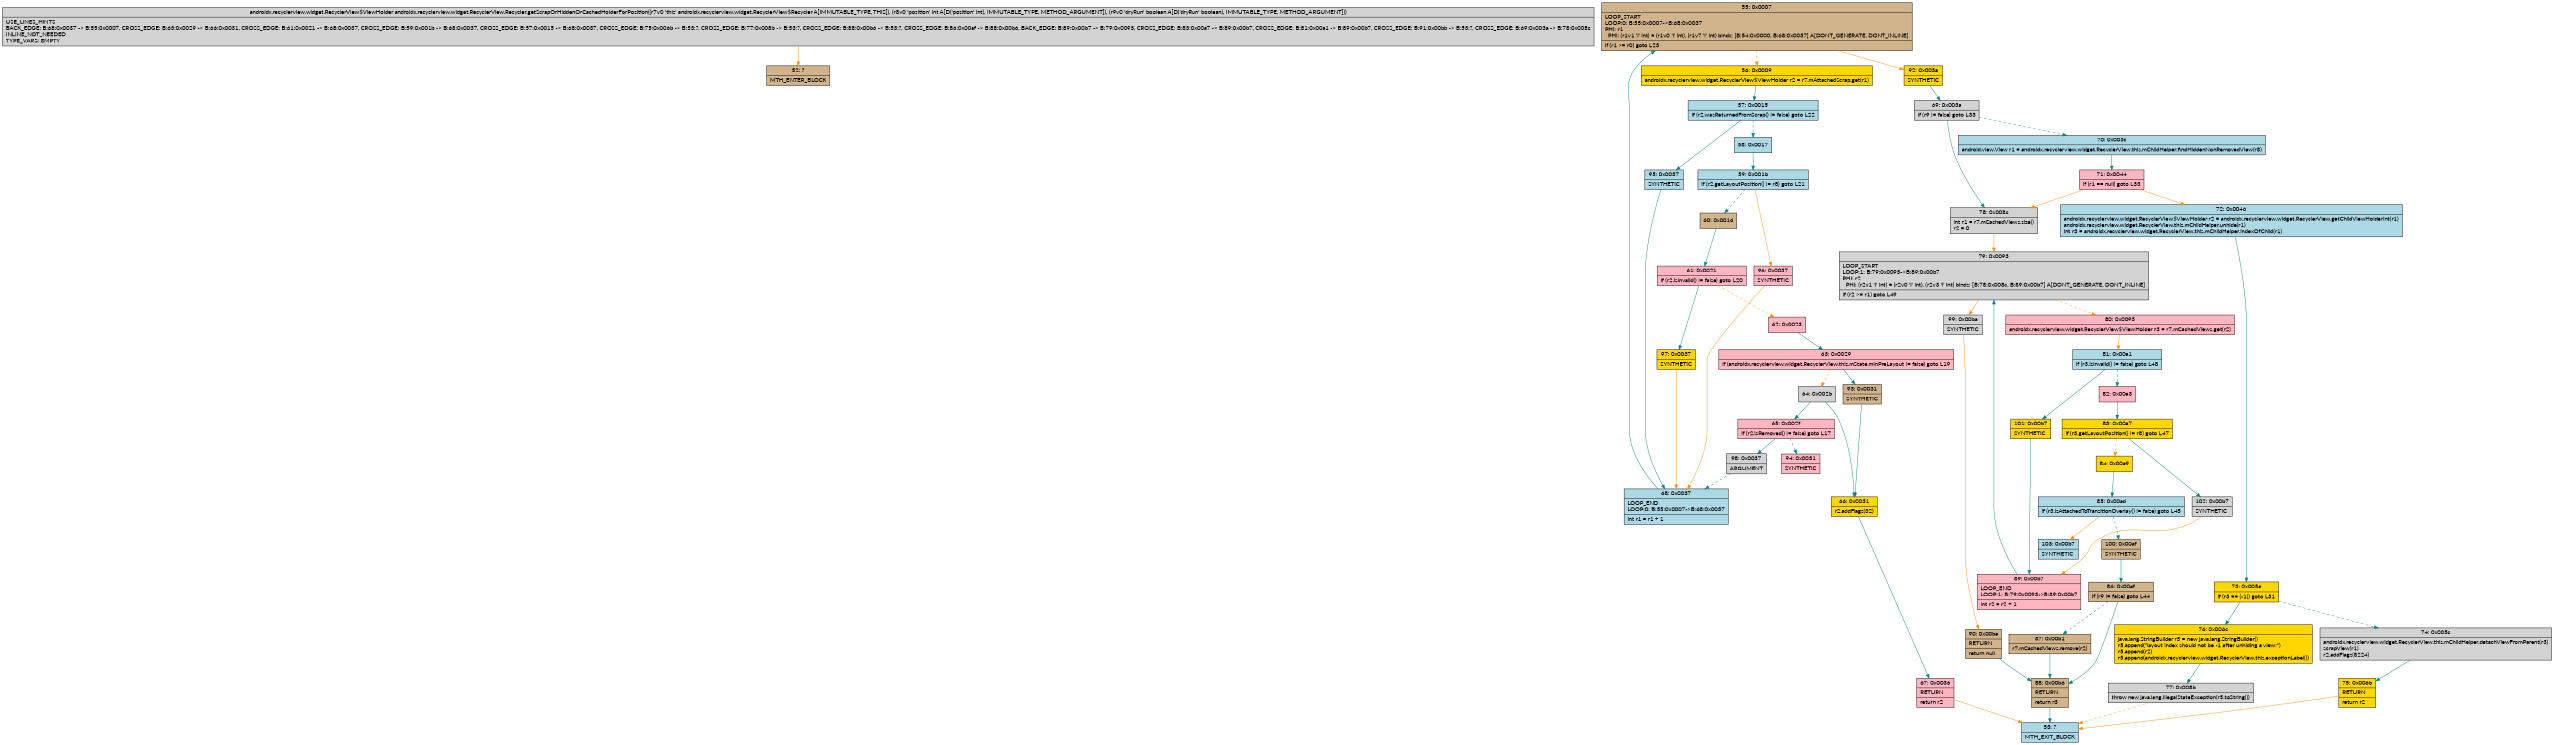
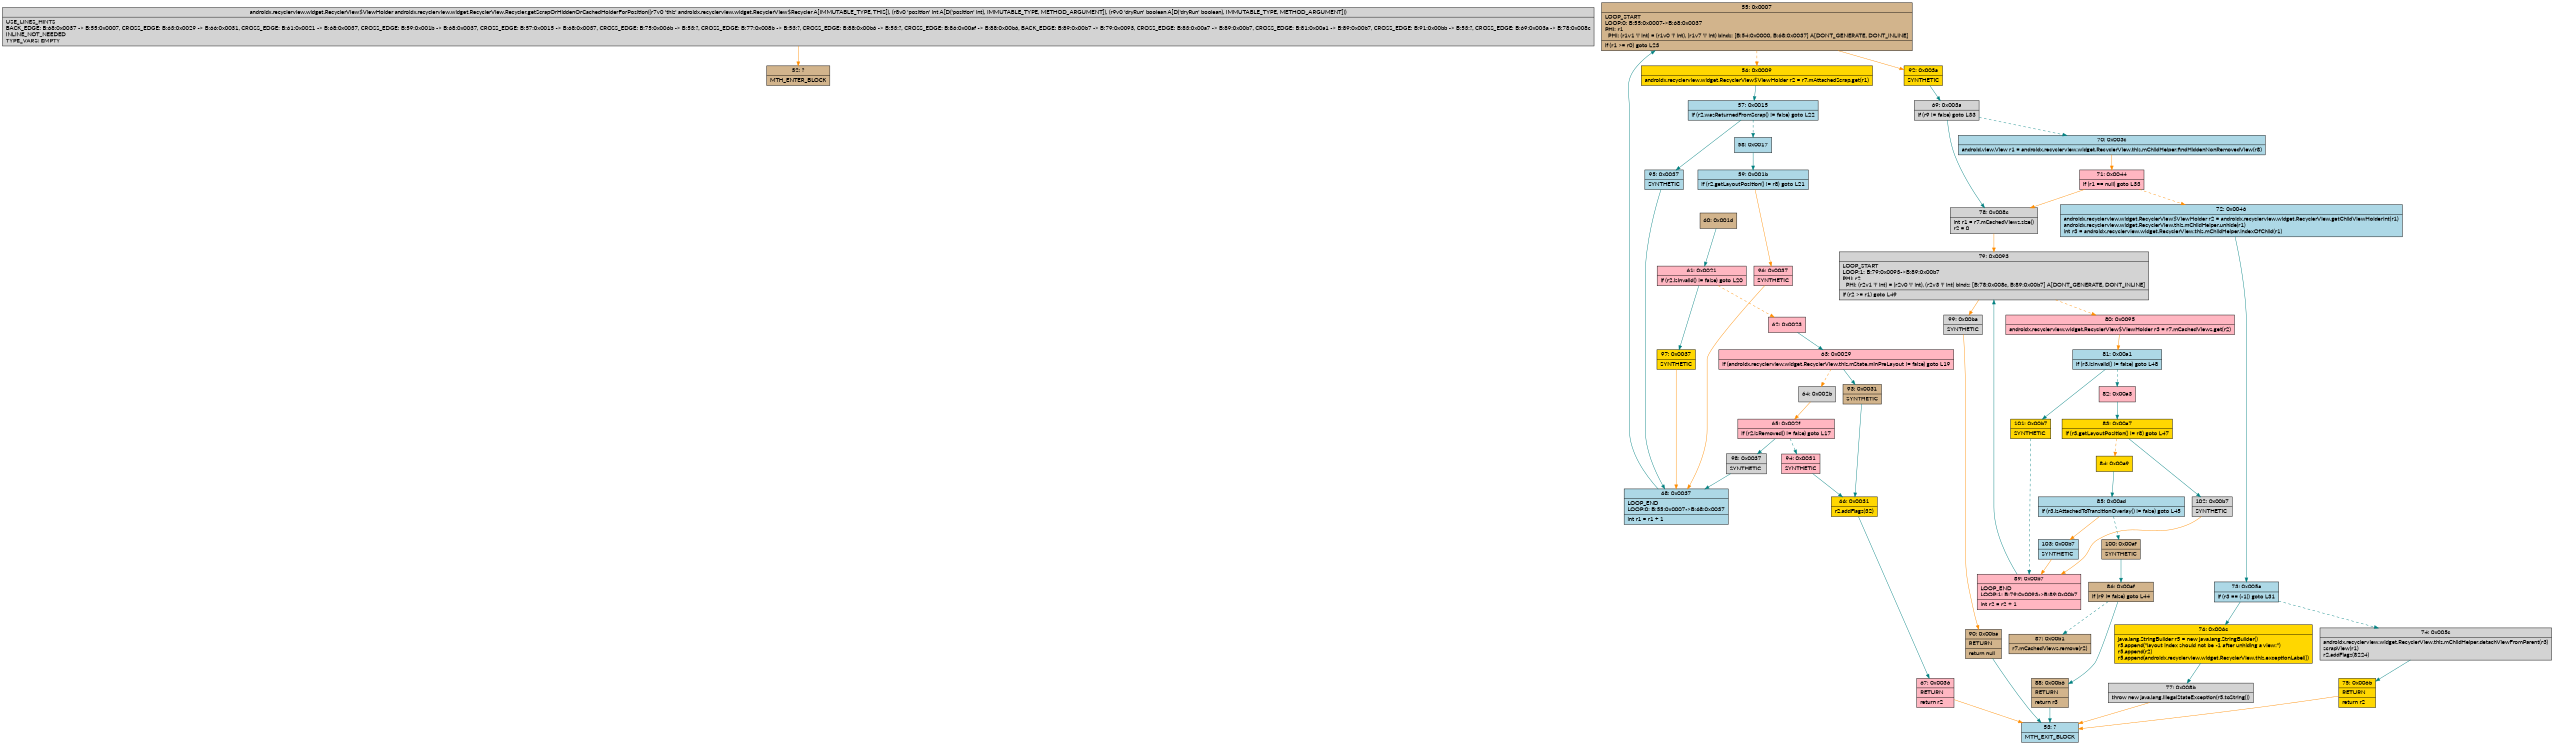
  digraph {
    fontname=Lato
    node [fillcolor=lightblue fontname=Lato shape=record style=filled]
    edge [color=teal fontname=Lato]
    n1 [fillcolor=tan label="{52\:\ ?|MTH_ENTER_BLOCK\l}"]
    n2 [fillcolor=tan label="{55\:\ 0x0007|LOOP_START\lLOOP:0: B:55:0x0007\-\>B:68:0x0037\lPHI: r1 \l  PHI: (r1v1 'i' int) = (r1v0 'i' int), (r1v7 'i' int) binds: [B:54:0x0000, B:68:0x0037] A[DONT_GENERATE, DONT_INLINE]\l|if (r1 \>= r0) goto L23\l}"]
    n3 [fillcolor=gold label="{56\:\ 0x0009|androidx.recyclerview.widget.RecyclerView$ViewHolder r2 = r7.mAttachedScrap.get(r1)\l}"]
    n4 [fillcolor=gold label="{92\:\ 0x003a|SYNTHETIC\l}"]
    n5 [label="{57\:\ 0x0015|if (r2.wasReturnedFromScrap() != false) goto L22\l}"]
    n6 [fillcolor=lightgrey label="{69\:\ 0x003a|if (r9 != false) goto L33\l}"]
    n7 [label="{58\:\ 0x0017}"]
    n8 [label="{95\:\ 0x0037|SYNTHETIC\l}"]
    n9 [label="{59\:\ 0x001b|if (r2.getLayoutPosition() != r8) goto L21\l}"]
    n10 [label="{68\:\ 0x0037|LOOP_END\lLOOP:0: B:55:0x0007\-\>B:68:0x0037\l|int r1 = r1 + 1\l}"]
    n11 [fillcolor=tan label="{60\:\ 0x001d}"]
    n12 [fillcolor=lightpink label="{96\:\ 0x0037|SYNTHETIC\l}"]
    n13 [fillcolor=lightpink label="{61\:\ 0x0021|if (r2.isInvalid() != false) goto L20\l}"]
    n14 [fillcolor=lightpink label="{62\:\ 0x0023}"]
    n15 [fillcolor=gold label="{97\:\ 0x0037|SYNTHETIC\l}"]
    n16 [fillcolor=lightpink label="{63\:\ 0x0029|if (androidx.recyclerview.widget.RecyclerView.this.mState.mInPreLayout != false) goto L19\l}"]
    n17 [fillcolor=lightgrey label="{64\:\ 0x002b}"]
    n18 [fillcolor=tan label="{93\:\ 0x0031|SYNTHETIC\l}"]
    n19 [fillcolor=lightpink label="{65\:\ 0x002f|if (r2.isRemoved() != false) goto L17\l}"]
    n20 [fillcolor=gold label="{66\:\ 0x0031|r2.addFlags(32)\l}"]
    n21 [fillcolor=lightpink label="{94\:\ 0x0031|SYNTHETIC\l}"]
-   n22 [fillcolor=lightgrey label="{98\:\ 0x0037|ARGUMENT\l}"]
+   n22 [fillcolor=lightgrey label="{98\:\ 0x0037|SYNTHETIC\l}"]
    n23 [fillcolor=lightpink label="{67\:\ 0x0036|RETURN\l|return r2\l}"]
    n24 [label="{53\:\ ?|MTH_EXIT_BLOCK\l}"]
    n25 [label="{70\:\ 0x003c|android.view.View r1 = androidx.recyclerview.widget.RecyclerView.this.mChildHelper.findHiddenNonRemovedView(r8)\l}"]
    n26 [fillcolor=lightgrey label="{78\:\ 0x008c|int r1 = r7.mCachedViews.size()\lr2 = 0\l}"]
    n27 [fillcolor=lightpink label="{71\:\ 0x0044|if (r1 == null) goto L33\l}"]
    n28 [fillcolor=lightgrey label="{79\:\ 0x0093|LOOP_START\lLOOP:1: B:79:0x0093\-\>B:89:0x00b7\lPHI: r2 \l  PHI: (r2v1 'i' int) = (r2v0 'i' int), (r2v3 'i' int) binds: [B:78:0x008c, B:89:0x00b7] A[DONT_GENERATE, DONT_INLINE]\l|if (r2 \>= r1) goto L49\l}"]
    n29 [label="{72\:\ 0x0046|androidx.recyclerview.widget.RecyclerView$ViewHolder r2 = androidx.recyclerview.widget.RecyclerView.getChildViewHolderInt(r1)\landroidx.recyclerview.widget.RecyclerView.this.mChildHelper.unhide(r1)\lint r3 = androidx.recyclerview.widget.RecyclerView.this.mChildHelper.indexOfChild(r1)\l}"]
-   n30 [fillcolor=gold label="{73\:\ 0x005a|if (r3 == (\-1)) goto L31\l}"]
+   n30 [label="{73\:\ 0x005a|if (r3 == (\-1)) goto L31\l}"]
    n31 [fillcolor=lightgrey label="{74\:\ 0x005c|androidx.recyclerview.widget.RecyclerView.this.mChildHelper.detachViewFromParent(r3)\lscrapView(r1)\lr2.addFlags(8224)\l}"]
    n32 [fillcolor=gold label="{76\:\ 0x006c|java.lang.StringBuilder r5 = new java.lang.StringBuilder()\lr5.append(\"layout index should not be \-1 after unhiding a view:\")\lr5.append(r2)\lr5.append(androidx.recyclerview.widget.RecyclerView.this.exceptionLabel())\l}"]
    n33 [fillcolor=gold label="{75\:\ 0x006b|RETURN\l|return r2\l}"]
    n34 [fillcolor=lightgrey label="{77\:\ 0x008b|throw new java.lang.IllegalStateException(r5.toString())\l}"]
    n35 [fillcolor=lightpink label="{80\:\ 0x0095|androidx.recyclerview.widget.RecyclerView$ViewHolder r3 = r7.mCachedViews.get(r2)\l}"]
    n36 [fillcolor=lightgrey label="{99\:\ 0x00ba|SYNTHETIC\l}"]
    n37 [label="{81\:\ 0x00a1|if (r3.isInvalid() != false) goto L48\l}"]
    n38 [fillcolor=tan label="{90\:\ 0x00ba|RETURN\l|return null\l}"]
    n39 [fillcolor=lightpink label="{82\:\ 0x00a3}"]
    n40 [fillcolor=gold label="{101\:\ 0x00b7|SYNTHETIC\l}"]
    n41 [fillcolor=gold label="{83\:\ 0x00a7|if (r3.getLayoutPosition() != r8) goto L47\l}"]
    n42 [fillcolor=lightpink label="{89\:\ 0x00b7|LOOP_END\lLOOP:1: B:79:0x0093\-\>B:89:0x00b7\l|int r2 = r2 + 1\l}"]
    n43 [fillcolor=gold label="{84\:\ 0x00a9}"]
    n44 [fillcolor=lightgrey label="{102\:\ 0x00b7|SYNTHETIC\l}"]
    n45 [label="{85\:\ 0x00ad|if (r3.isAttachedToTransitionOverlay() != false) goto L45\l}"]
    n46 [fillcolor=tan label="{100\:\ 0x00af|SYNTHETIC\l}"]
    n47 [label="{103\:\ 0x00b7|SYNTHETIC\l}"]
    n48 [fillcolor=tan label="{86\:\ 0x00af|if (r9 != false) goto L44\l}"]
    n49 [fillcolor=tan label="{87\:\ 0x00b1|r7.mCachedViews.remove(r2)\l}"]
    n50 [fillcolor=tan label="{88\:\ 0x00b6|RETURN\l|return r3\l}"]
    n51 [fillcolor=lightgrey label="{androidx.recyclerview.widget.RecyclerView$ViewHolder androidx.recyclerview.widget.RecyclerView.Recycler.getScrapOrHiddenOrCachedHolderForPosition((r7v0 'this' androidx.recyclerview.widget.RecyclerView$Recycler A[IMMUTABLE_TYPE, THIS]), (r8v0 'position' int A[D('position' int), IMMUTABLE_TYPE, METHOD_ARGUMENT]), (r9v0 'dryRun' boolean A[D('dryRun' boolean), IMMUTABLE_TYPE, METHOD_ARGUMENT]))  | USE_LINES_HINTS\lBACK_EDGE: B:68:0x0037 \-\> B:55:0x0007, CROSS_EDGE: B:63:0x0029 \-\> B:66:0x0031, CROSS_EDGE: B:61:0x0021 \-\> B:68:0x0037, CROSS_EDGE: B:59:0x001b \-\> B:68:0x0037, CROSS_EDGE: B:57:0x0015 \-\> B:68:0x0037, CROSS_EDGE: B:75:0x006b \-\> B:53:?, CROSS_EDGE: B:77:0x008b \-\> B:53:?, CROSS_EDGE: B:88:0x00b6 \-\> B:53:?, CROSS_EDGE: B:86:0x00af \-\> B:88:0x00b6, BACK_EDGE: B:89:0x00b7 \-\> B:79:0x0093, CROSS_EDGE: B:83:0x00a7 \-\> B:89:0x00b7, CROSS_EDGE: B:81:0x00a1 \-\> B:89:0x00b7, CROSS_EDGE: B:91:0x00bb \-\> B:53:?, CROSS_EDGE: B:69:0x003a \-\> B:78:0x008c\lINLINE_NOT_NEEDED\lTYPE_VARS: EMPTY\l}"]
    n2 -> n3 [color=darkorange style=dashed]
    n2 -> n4 [color=darkorange]
    n3 -> n5
    n4 -> n6
    n5 -> n7 [style=dashed]
    n5 -> n8
    n6 -> n25 [style=dashed]
    n6 -> n26
    n7 -> n9
    n8 -> n10
-   n9 -> n11 [style=dashed]
    n9 -> n12 [color=darkorange]
    n10 -> n2
    n11 -> n13
    n12 -> n10 [color=darkorange]
    n13 -> n14 [color=darkorange style=dashed]
    n13 -> n15
    n14 -> n16
    n15 -> n10 [color=darkorange]
    n16 -> n17 [color=darkorange style=dashed]
    n16 -> n18
-   n17 -> n19
+   n17 -> n19 [color=darkorange]
    n18 -> n20
    n19 -> n21 [style=dashed]
    n19 -> n22
    n20 -> n23
-   n17 -> n20
-   n22 -> n10 [style=dashed]
+   n21 -> n20
+   n22 -> n10
    n23 -> n24 [color=darkorange]
-   n25 -> n27
+   n25 -> n27 [color=darkorange]
    n26 -> n28 [color=darkorange]
    n27 -> n26 [color=darkorange]
-   n27 -> n29 [color=darkorange style=solid]
+   n27 -> n29 [color=darkorange style=dashed]
    n28 -> n35 [color=darkorange style=dashed]
    n28 -> n36 [color=darkorange]
    n29 -> n30
    n30 -> n31 [style=dashed]
    n30 -> n32
    n31 -> n33
    n32 -> n34
    n33 -> n24 [color=darkorange]
-   n34 -> n24 [color=darkorange style=dashed]
+   n34 -> n24 [color=darkorange]
    n35 -> n37 [color=darkorange]
    n36 -> n38 [color=darkorange]
    n37 -> n39 [style=dashed]
    n37 -> n40
-   n38 -> n50
+   n38 -> n24
    n39 -> n41
-   n40 -> n42
+   n40 -> n42 [style=dashed]
    n41 -> n43 [color=darkorange style=dashed]
    n41 -> n44
    n42 -> n28
    n43 -> n45
    n44 -> n42 [color=darkorange]
    n45 -> n46 [style=dashed]
    n45 -> n47 [color=darkorange]
    n46 -> n48
+   n47 -> n42 [color=darkorange]
    n48 -> n49 [style=dashed]
    n48 -> n50
-   n49 -> n50
    n50 -> n24
    n51 -> n1 [color=darkorange]
  }
